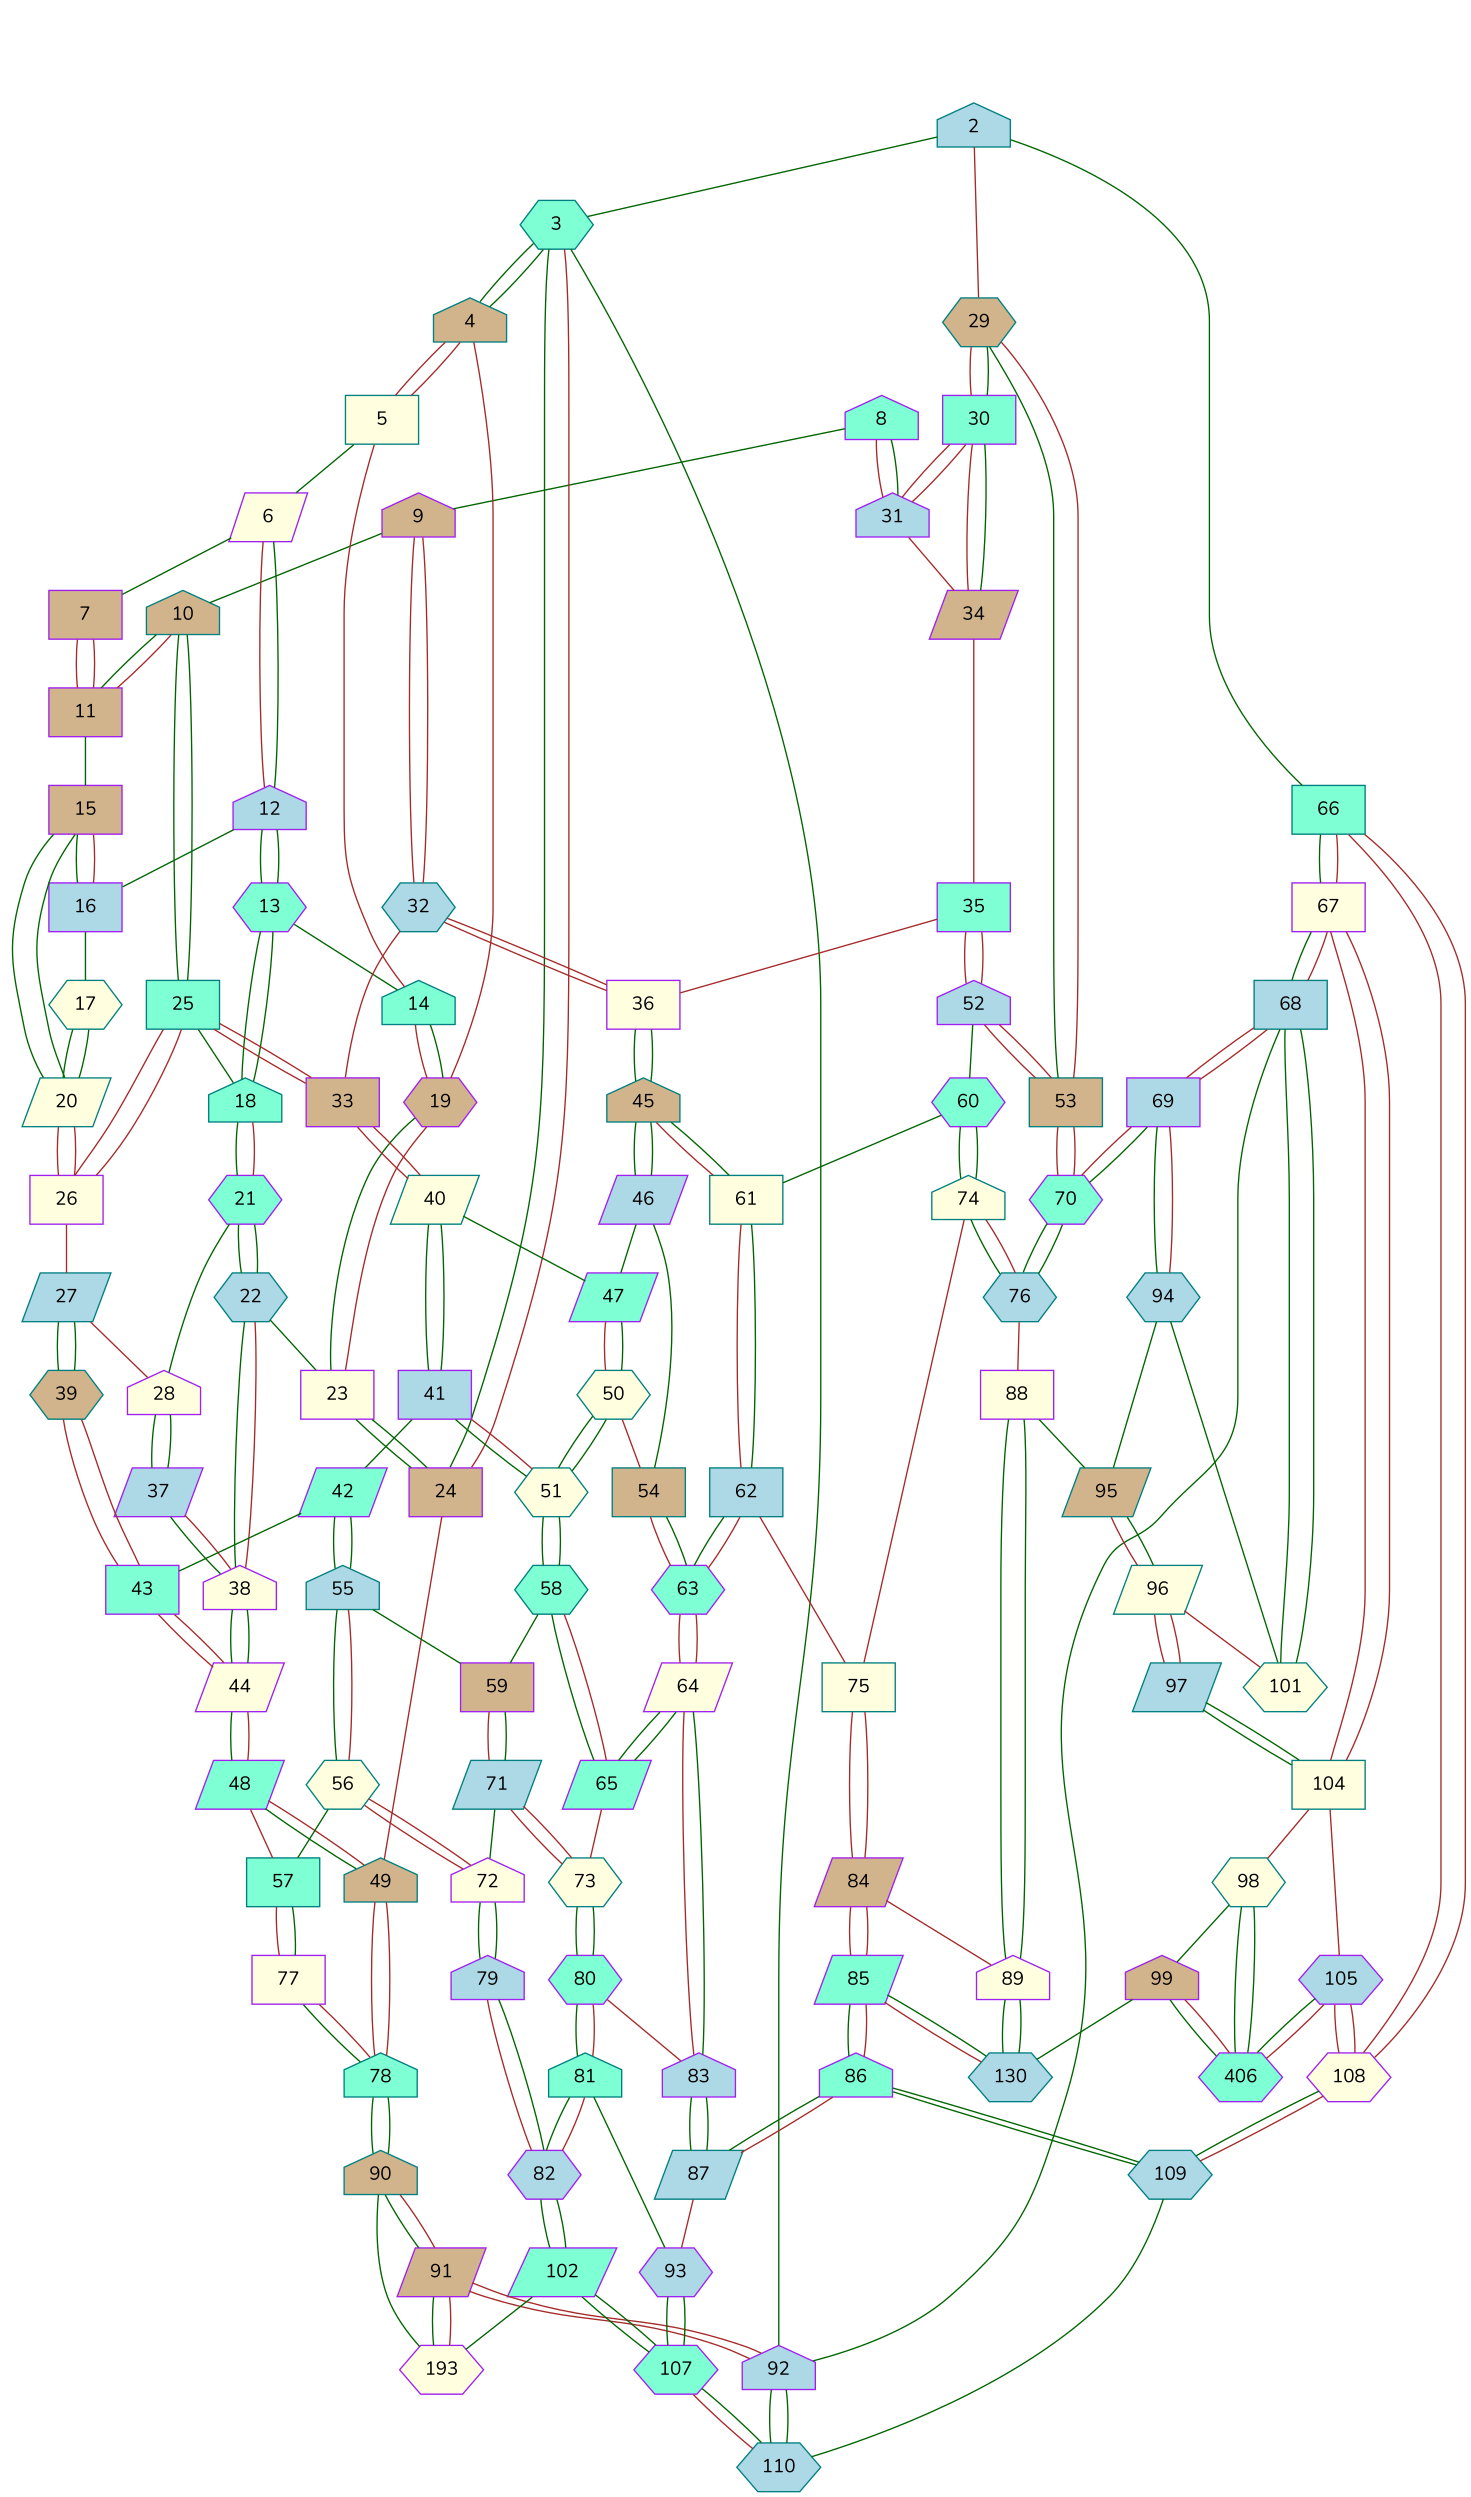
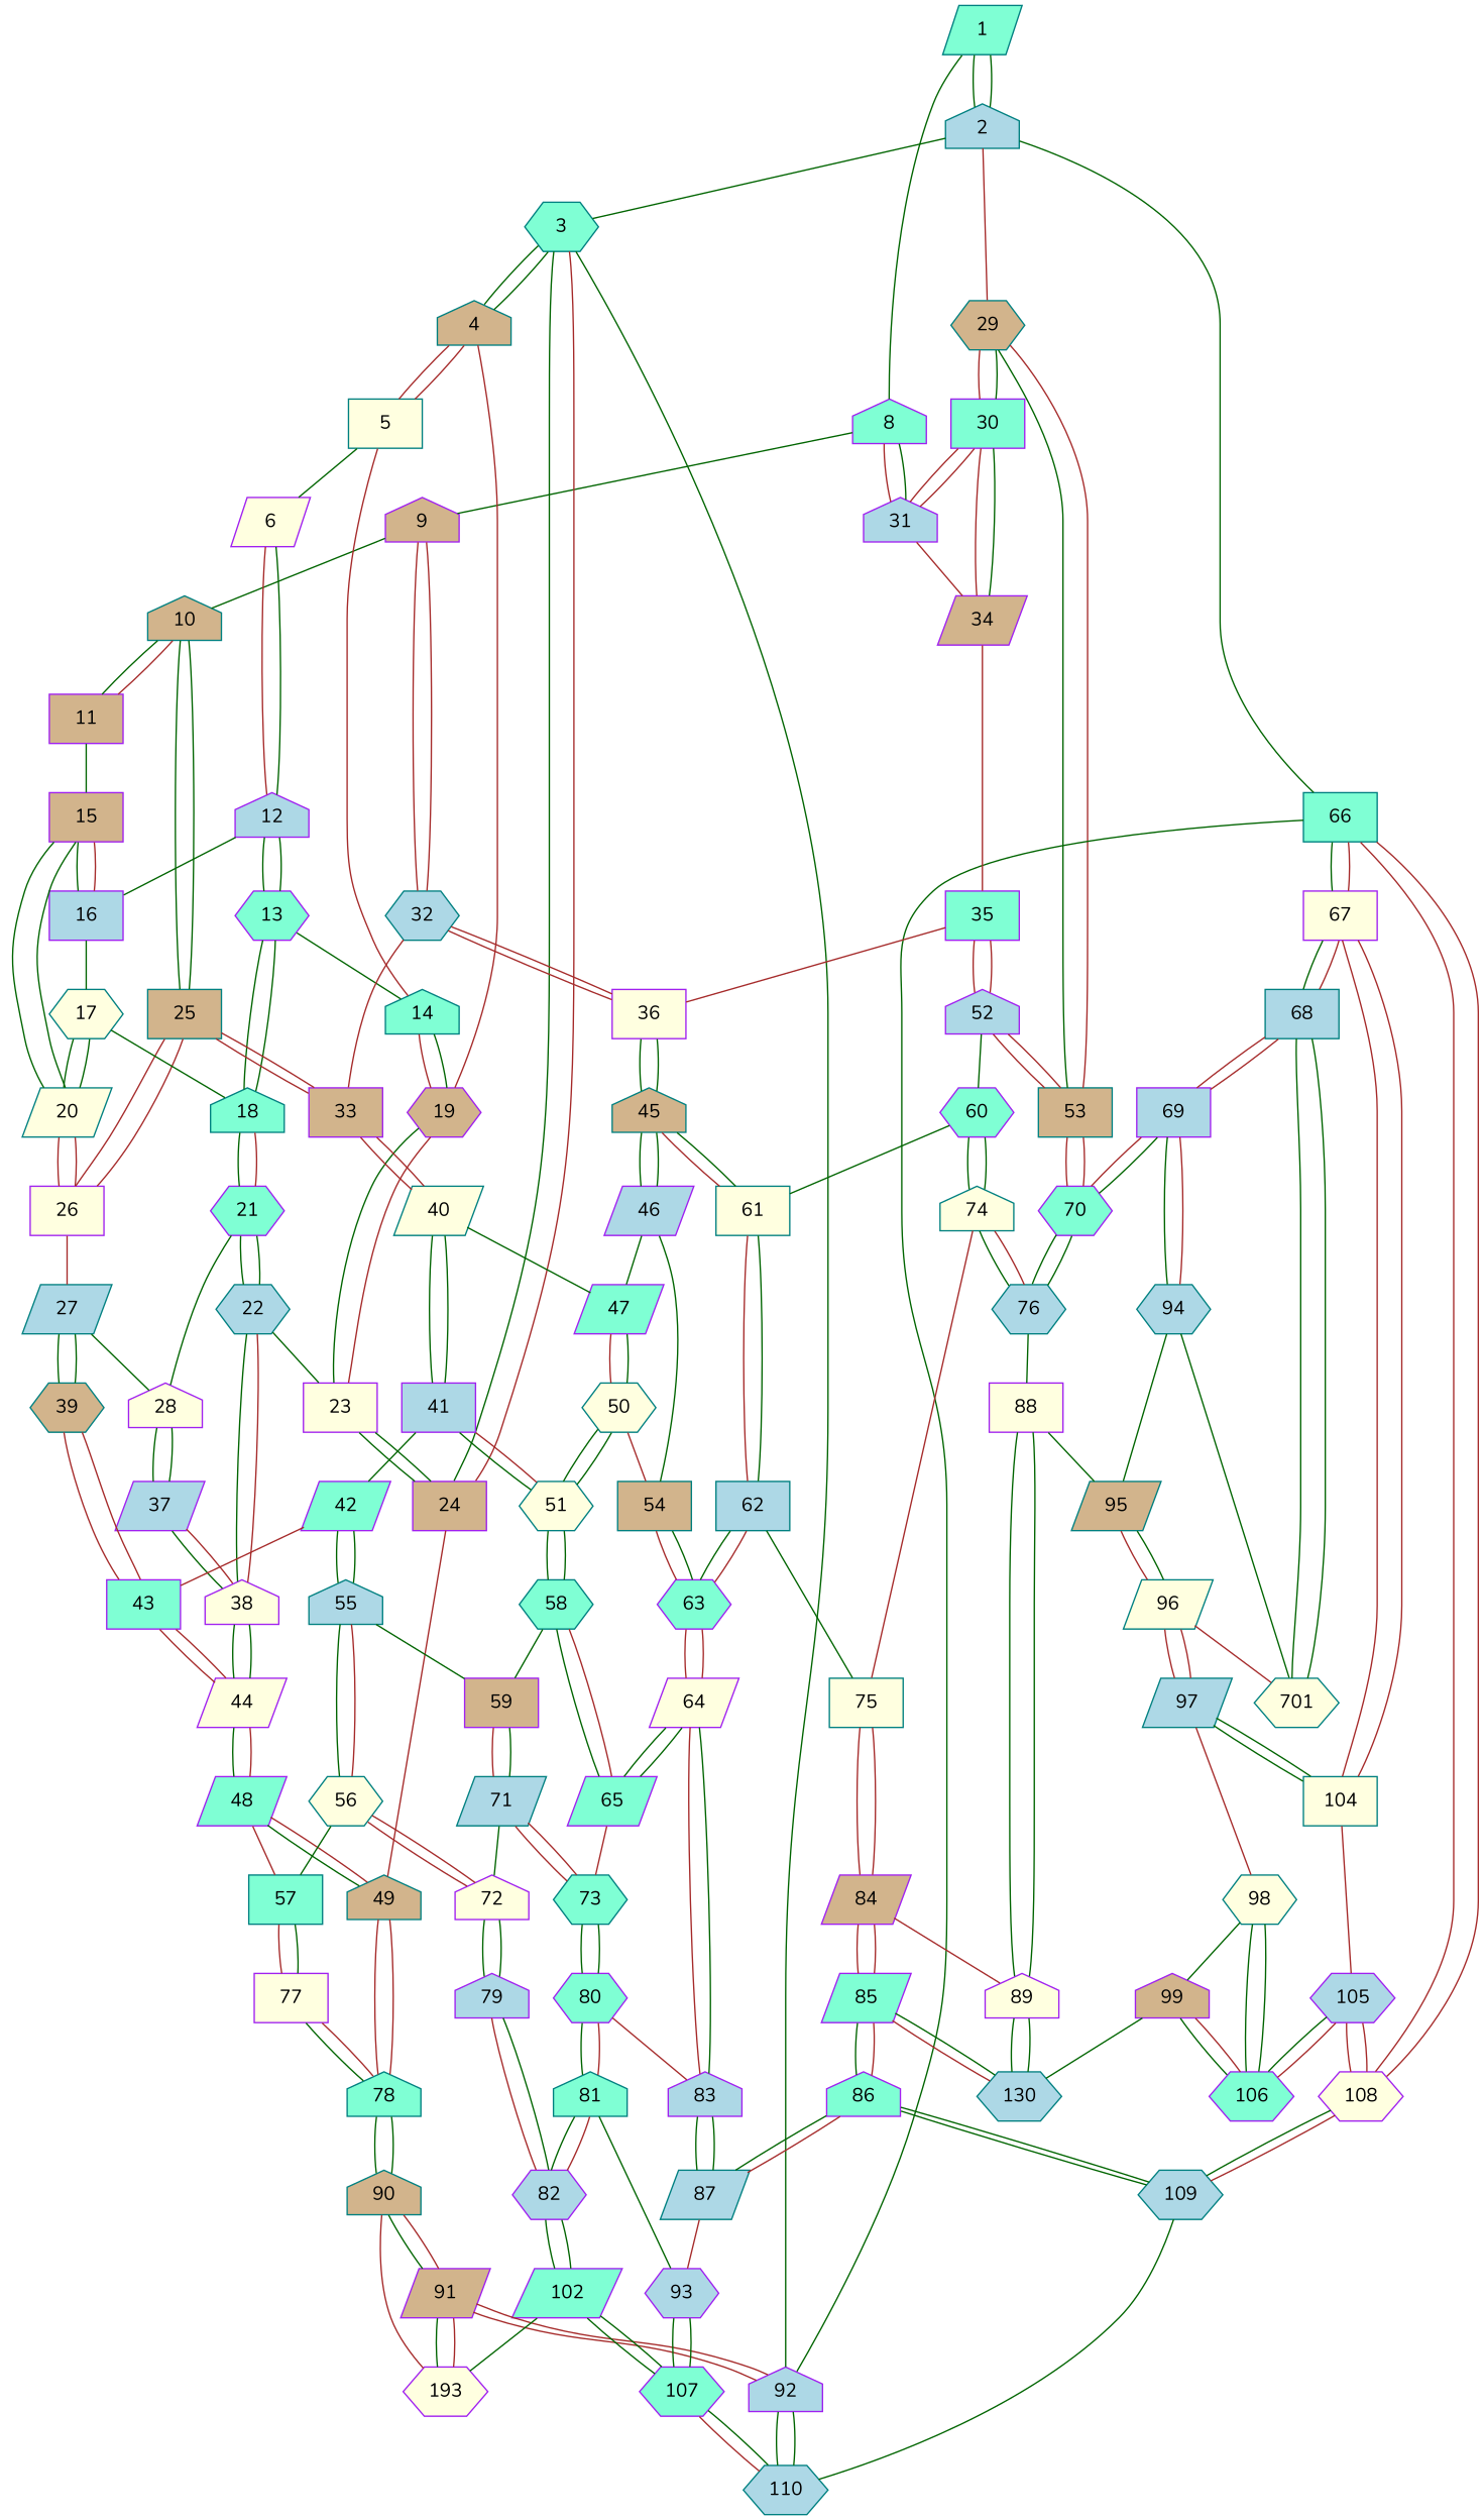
  graph {
    fontname=Nunito
    node [color=purple fillcolor=lightyellow fontname=Nunito shape=hexagon style=filled]
    edge [color=darkgreen fontname=Nunito]
+   1 [color=teal fillcolor=aquamarine shape=parallelogram]
    2 [color=teal fillcolor=lightblue shape=house]
    8 [fillcolor=aquamarine shape=house]
    3 [color=teal fillcolor=aquamarine]
    29 [color=teal fillcolor=tan]
    66 [color=teal fillcolor=aquamarine shape=box]
    9 [fillcolor=tan shape=house]
    31 [fillcolor=lightblue shape=house]
    4 [color=teal fillcolor=tan shape=house]
    24 [fillcolor=tan shape=box]
    92 [fillcolor=lightblue shape=house]
    30 [fillcolor=aquamarine shape=box]
    53 [color=teal fillcolor=tan shape=box]
    67 [shape=box]
    108
    5 [color=teal shape=box]
    19 [fillcolor=tan]
    49 [color=teal fillcolor=tan shape=house]
    110 [color=teal fillcolor=lightblue]
    6 [shape=parallelogram]
    14 [color=teal fillcolor=aquamarine shape=house]
    23 [shape=box]
-   7 [fillcolor=tan shape=box]
    12 [fillcolor=lightblue shape=house]
    11 [fillcolor=tan shape=box]
    13 [fillcolor=aquamarine]
    16 [fillcolor=lightblue shape=box]
    15 [fillcolor=tan shape=box]
    10 [color=teal fillcolor=tan shape=house]
    32 [color=teal fillcolor=lightblue]
    34 [fillcolor=tan shape=parallelogram]
-   25 [color=teal fillcolor=aquamarine shape=box]
+   25 [color=teal fillcolor=tan shape=box]
    33 [fillcolor=tan shape=box]
    36 [shape=box]
    26 [shape=box]
    20 [color=teal shape=parallelogram]
    18 [color=teal fillcolor=aquamarine shape=house]
    17 [color=teal]
    21 [fillcolor=aquamarine]
    22 [color=teal fillcolor=lightblue]
    28 [shape=house]
    27 [color=teal fillcolor=lightblue shape=parallelogram]
    38 [shape=house]
    37 [fillcolor=lightblue shape=parallelogram]
    44 [shape=parallelogram]
    78 [color=teal fillcolor=aquamarine shape=house]
    40 [color=teal shape=parallelogram]
    39 [color=teal fillcolor=tan]
    43 [fillcolor=aquamarine shape=box]
    70 [fillcolor=aquamarine]
    35 [fillcolor=aquamarine shape=box]
    45 [color=teal fillcolor=tan shape=house]
    41 [fillcolor=lightblue shape=box]
    47 [fillcolor=aquamarine shape=parallelogram]
    52 [fillcolor=lightblue shape=house]
    60 [fillcolor=aquamarine]
    46 [fillcolor=lightblue shape=parallelogram]
    61 [color=teal shape=box]
    48 [fillcolor=aquamarine shape=parallelogram]
    42 [fillcolor=aquamarine shape=parallelogram]
    51 [color=teal]
    50 [color=teal]
    55 [color=teal fillcolor=lightblue shape=house]
    58 [color=teal fillcolor=aquamarine]
    56 [color=teal]
    59 [fillcolor=tan shape=box]
    57 [color=teal fillcolor=aquamarine shape=box]
    54 [color=teal fillcolor=tan shape=box]
    62 [color=teal fillcolor=lightblue shape=box]
    63 [fillcolor=aquamarine]
    77 [shape=box]
    90 [color=teal fillcolor=tan shape=house]
    65 [fillcolor=aquamarine shape=parallelogram]
    74 [color=teal shape=house]
    76 [color=teal fillcolor=lightblue]
    64 [shape=parallelogram]
    72 [shape=house]
    71 [color=teal fillcolor=lightblue shape=parallelogram]
    79 [fillcolor=lightblue shape=house]
-   73 [color=teal]
+   73 [color=teal fillcolor=aquamarine]
    75 [color=teal shape=box]
    84 [fillcolor=tan shape=parallelogram]
    83 [fillcolor=lightblue shape=house]
    87 [color=teal fillcolor=lightblue shape=parallelogram]
    80 [fillcolor=aquamarine]
    68 [color=teal fillcolor=lightblue shape=box]
    104 [color=teal shape=box]
    109 [color=teal fillcolor=lightblue]
    69 [fillcolor=lightblue shape=box]
-   101 [color=teal]
+   101 [color=teal label=701]
    105 [fillcolor=lightblue]
    94 [color=teal fillcolor=lightblue]
    95 [color=teal fillcolor=tan shape=parallelogram]
    88 [shape=box]
    82 [fillcolor=lightblue]
    81 [color=teal fillcolor=aquamarine shape=house]
    85 [fillcolor=aquamarine shape=parallelogram]
    89 [shape=house]
    91 [fillcolor=tan shape=parallelogram]
    n100 [label=193]
    102 [fillcolor=aquamarine shape=parallelogram]
    93 [fillcolor=lightblue]
    107 [fillcolor=aquamarine]
    86 [fillcolor=aquamarine shape=house]
    n105 [color=teal fillcolor=lightblue label=130]
    96 [color=teal shape=parallelogram]
    97 [color=teal fillcolor=lightblue shape=parallelogram]
    98 [color=teal]
    99 [fillcolor=tan shape=house]
-   106 [fillcolor=aquamarine label=406]
+   106 [fillcolor=aquamarine]
+   1 -- 2
+   1 -- 2
+   1 -- 8
    2 -- 3
    2 -- 29 [color=brown]
    2 -- 66
    8 -- 9
    8 -- 31 [color=brown]
    8 -- 31
    3 -- 4
    3 -- 4
    3 -- 24
    3 -- 24 [color=brown]
    3 -- 92
    29 -- 30 [color=brown]
    29 -- 30
    29 -- 53
    29 -- 53 [color=brown]
-   68 -- 92
+   66 -- 92
    66 -- 67
    66 -- 67 [color=brown]
    66 -- 108 [color=brown]
    66 -- 108 [color=brown]
    9 -- 10
    9 -- 32 [color=brown]
    9 -- 32 [color=brown]
    31 -- 34 [color=brown]
    4 -- 5 [color=brown]
    4 -- 5 [color=brown]
    4 -- 19 [color=brown]
    24 -- 49 [color=brown]
    92 -- 110
    92 -- 110
    30 -- 31 [color=brown]
    30 -- 31 [color=brown]
    30 -- 34 [color=brown]
    30 -- 34
    53 -- 70 [color=brown]
    53 -- 70 [color=brown]
    67 -- 68
    67 -- 68 [color=brown]
    67 -- 104 [color=brown]
    67 -- 104 [color=brown]
    108 -- 109
    108 -- 109 [color=brown]
    5 -- 6
    5 -- 14 [color=brown]
    19 -- 23
    19 -- 23 [color=brown]
    49 -- 78 [color=brown]
    49 -- 78 [color=brown]
-   6 -- 7
    6 -- 12 [color=brown]
    6 -- 12
    14 -- 19 [color=brown]
    14 -- 19
    23 -- 24
    23 -- 24
-   7 -- 11 [color=brown]
-   7 -- 11 [color=brown]
    12 -- 13
    12 -- 13
    12 -- 16
    11 -- 15
    13 -- 14
    13 -- 18
    13 -- 18
    16 -- 17
    15 -- 16
    15 -- 16 [color=brown]
    15 -- 20
    15 -- 20
    10 -- 11
    10 -- 11 [color=brown]
    10 -- 25
    10 -- 25
    32 -- 33 [color=brown]
    32 -- 36 [color=brown]
    32 -- 36 [color=brown]
    34 -- 35 [color=brown]
    25 -- 33 [color=brown]
    25 -- 33 [color=brown]
    25 -- 26 [color=brown]
    25 -- 26 [color=brown]
    33 -- 40 [color=brown]
    33 -- 40 [color=brown]
    36 -- 45
    36 -- 45
    26 -- 27 [color=brown]
    20 -- 26 [color=brown]
    20 -- 26 [color=brown]
    18 -- 21
    18 -- 21 [color=brown]
    17 -- 20
    17 -- 20
-   25 -- 18
+   17 -- 18
    21 -- 22
    21 -- 22
    21 -- 28
    22 -- 23
    22 -- 38
    22 -- 38 [color=brown]
    28 -- 37
    28 -- 37
-   27 -- 28 [color=brown]
+   27 -- 28
    27 -- 39
    27 -- 39
    38 -- 44
    38 -- 44
    37 -- 38
    37 -- 38 [color=brown]
    44 -- 48
    44 -- 48 [color=brown]
    78 -- 90
    78 -- 90
    40 -- 41
    40 -- 41
    40 -- 47
    39 -- 43 [color=brown]
    39 -- 43 [color=brown]
    43 -- 44 [color=brown]
    43 -- 44 [color=brown]
    70 -- 76
    70 -- 76
    35 -- 36 [color=brown]
    35 -- 52 [color=brown]
    35 -- 52 [color=brown]
    45 -- 46
    45 -- 46
    45 -- 61 [color=brown]
    45 -- 61
    41 -- 42
    41 -- 51
    41 -- 51 [color=brown]
    47 -- 50 [color=brown]
    47 -- 50
    52 -- 53 [color=brown]
    52 -- 53 [color=brown]
    52 -- 60
    60 -- 61
    60 -- 74
    60 -- 74
    46 -- 47
    46 -- 54
    61 -- 62 [color=brown]
    61 -- 62
    48 -- 49
    48 -- 49 [color=brown]
    48 -- 57 [color=brown]
-   42 -- 43
+   42 -- 43 [color=brown]
    42 -- 55
    42 -- 55
    51 -- 58
    51 -- 58
    50 -- 51
    50 -- 51
    50 -- 54 [color=brown]
    55 -- 56
    55 -- 56 [color=brown]
    55 -- 59
    58 -- 59
    58 -- 65
    58 -- 65 [color=brown]
    56 -- 57
    56 -- 72 [color=brown]
    56 -- 72 [color=brown]
    59 -- 71 [color=brown]
    59 -- 71
    57 -- 77 [color=brown]
    57 -- 77
    54 -- 63 [color=brown]
    54 -- 63
    62 -- 63
    62 -- 63 [color=brown]
-   62 -- 75 [color=brown]
+   62 -- 75
    63 -- 64 [color=brown]
    63 -- 64 [color=brown]
    77 -- 78
    77 -- 78 [color=brown]
    90 -- 91
    90 -- 91 [color=brown]
-   90 -- n100
+   90 -- n100 [color=brown]
    65 -- 73 [color=brown]
    74 -- 76
    74 -- 76 [color=brown]
    74 -- 75 [color=brown]
-   76 -- 88 [color=brown]
+   76 -- 88
    64 -- 65
    64 -- 65
    64 -- 83 [color=brown]
    64 -- 83
    72 -- 79
    72 -- 79
    71 -- 72
    71 -- 73 [color=brown]
    71 -- 73 [color=brown]
    79 -- 82 [color=brown]
    79 -- 82
    73 -- 80
    73 -- 80
    75 -- 84 [color=brown]
    75 -- 84 [color=brown]
    84 -- 85 [color=brown]
    84 -- 85 [color=brown]
    84 -- 89 [color=brown]
    83 -- 87
    83 -- 87
    87 -- 93 [color=brown]
    80 -- 83 [color=brown]
    80 -- 81
    80 -- 81 [color=brown]
    68 -- 69 [color=brown]
    68 -- 69 [color=brown]
    68 -- 101
    68 -- 101
    104 -- 105 [color=brown]
    109 -- 110
    69 -- 70 [color=brown]
    69 -- 70
    69 -- 94
    69 -- 94 [color=brown]
    105 -- 108 [color=brown]
    105 -- 108 [color=brown]
    105 -- 106
    105 -- 106 [color=brown]
    94 -- 101
    94 -- 95
    95 -- 96 [color=brown]
    95 -- 96
    88 -- 95
    88 -- 89
    88 -- 89
    82 -- 102
    82 -- 102
    81 -- 82
    81 -- 82 [color=brown]
    81 -- 93
    85 -- 86
    85 -- 86 [color=brown]
    85 -- n105 [color=brown]
    85 -- n105
    89 -- n105
    89 -- n105
    91 -- 92 [color=brown]
    91 -- 92 [color=brown]
    91 -- n100
    91 -- n100 [color=brown]
    102 -- n100
    102 -- 107
    102 -- 107
    93 -- 107
    93 -- 107
    107 -- 110 [color=brown]
    107 -- 110
    86 -- 87
    86 -- 87 [color=brown]
    86 -- 109
    86 -- 109
    96 -- 101 [color=brown]
    96 -- 97 [color=brown]
    96 -- 97 [color=brown]
    97 -- 104
    97 -- 104
-   104 -- 98 [color=brown]
+   97 -- 98 [color=brown]
    98 -- 99
    98 -- 106
    98 -- 106
    99 -- n105
    99 -- 106
    99 -- 106 [color=brown]
  }
